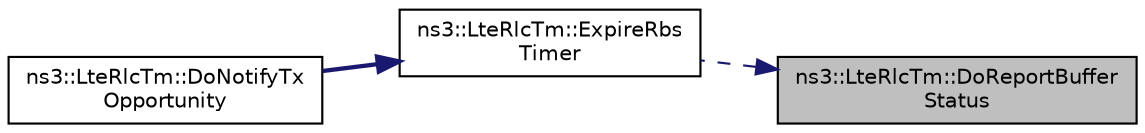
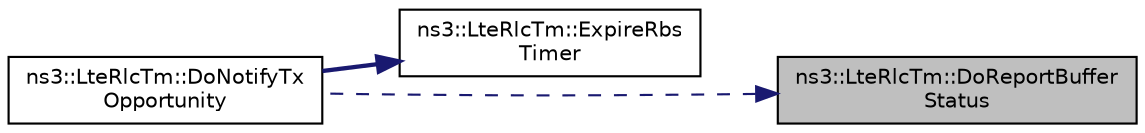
  digraph {
    rankdir=RL
    node [color=black fillcolor=white fontname=Helvetica fontsize=10 shape=record style=filled]
    edge [color=midnightblue dir=back fontname=Helvetica fontsize=10 labelfontname=Helvetica labelfontsize=10]
    n1 [fillcolor=grey75 fontcolor=black height=0.2 label="ns3::LteRlcTm::DoReportBuffer\lStatus" width=0.4]
    n2 [height=0.2 label="ns3::LteRlcTm::ExpireRbs\lTimer" width=0.4]
    n3 [height=0.2 label="ns3::LteRlcTm::DoNotifyTx\lOpportunity" width=0.4]
-   n1 -> n2 [style=dashed]
+   n1 -> n3 [style=dashed]
    n2 -> n3 [style=bold]
  }
